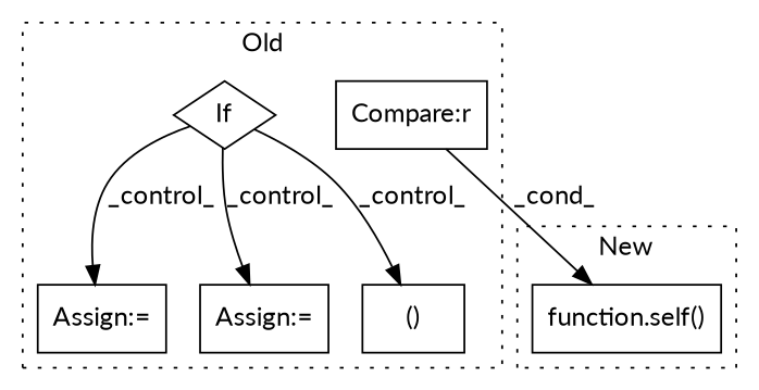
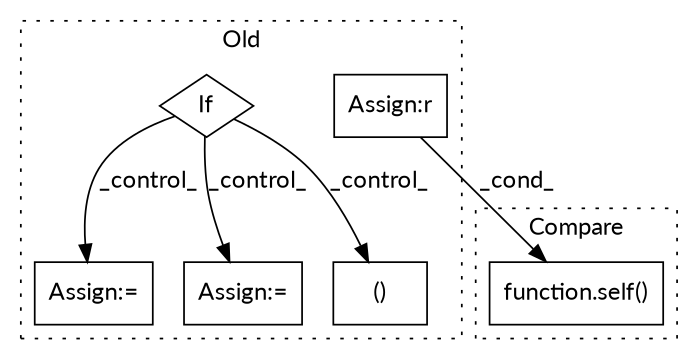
  digraph {
    fontname=Lato
    node [a=68 fontname=Lato l=3 s=1634 shape=box]
    edge [fontname=Lato]
    n1 [a=96 label=If s=1590 shape=diamond]
    n2 [l=13 label="Assign:="]
-   n3 [a=40 l=19 label="Compare:r" s=1593]
+   n3 [a=40 l=19 label="Assign:r" s=1593]
    n4 [label="Assign:=" s=1717]
    n5 [a=54 l=10 label="()"]
    n6 [a=75 l="5,1" label="function.self()" s="2716,2731"]
    subgraph cluster_1 {
      label=Old
      style=dotted
      n1
      n2
      n3
      n4
      n5
    }
    subgraph cluster_2 {
-     label=New
+     label=Compare
      style=dotted
      n6
    }
    n1 -> n2 [label=_control_]
    n1 -> n4 [label=_control_]
    n1 -> n5 [label=_control_]
    n3 -> n6 [label=_cond_]
  }
